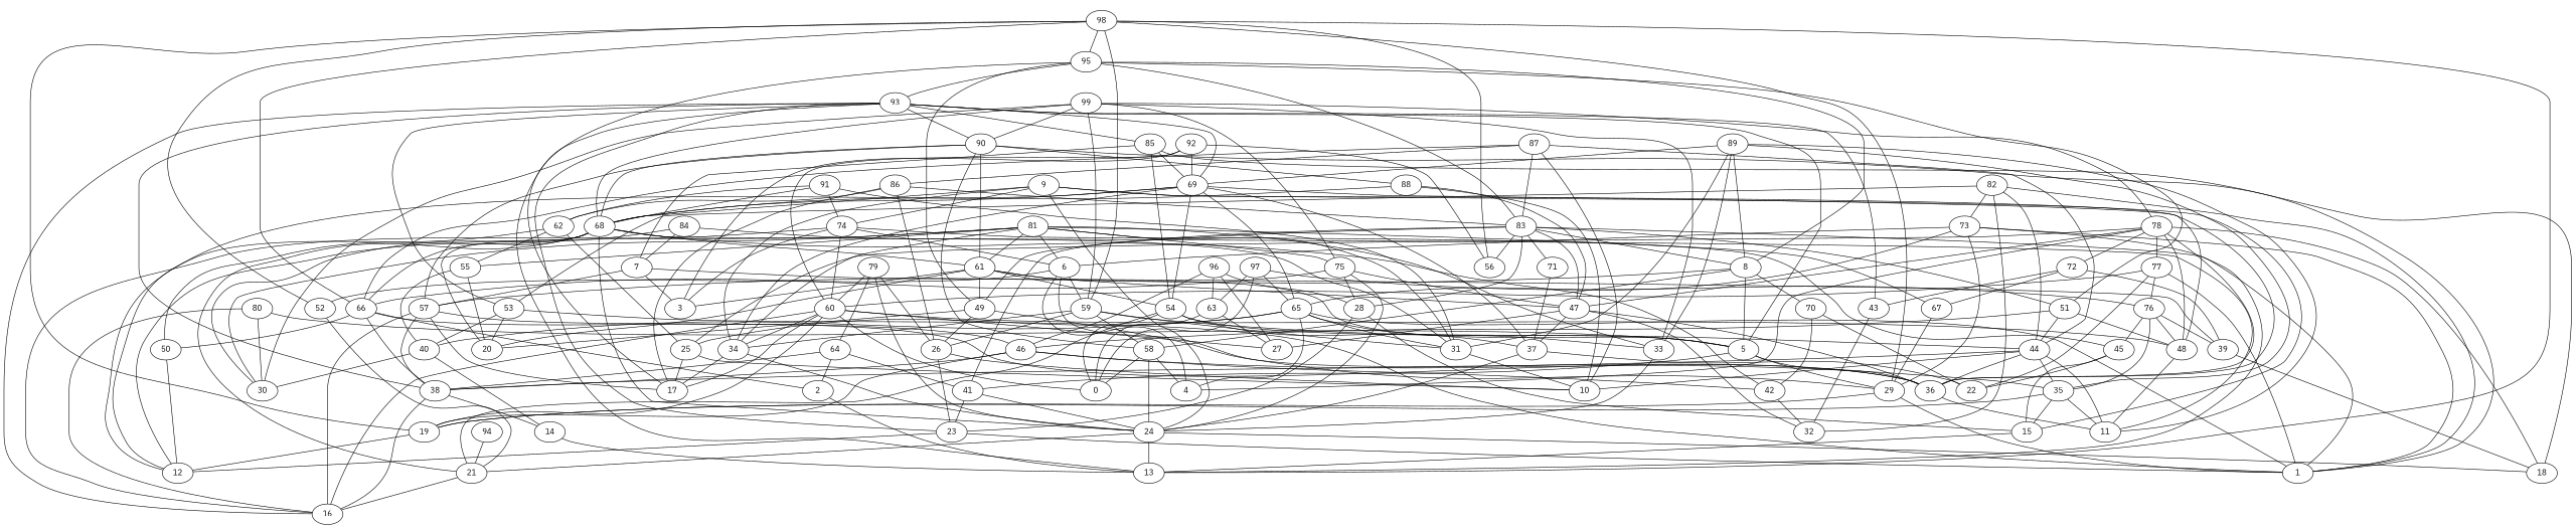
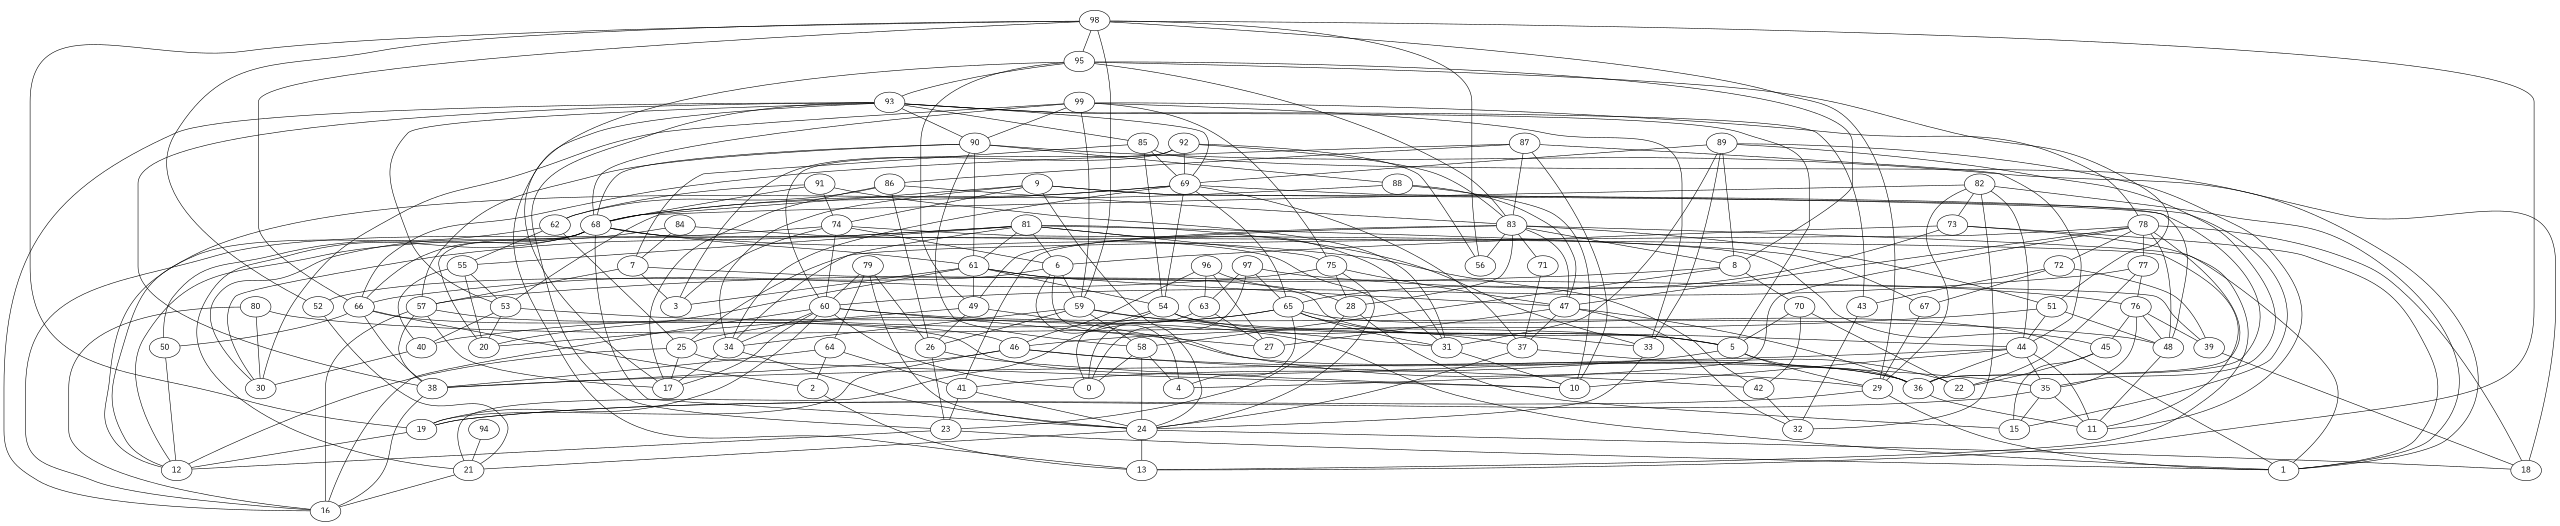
  digraph {
    fontname="IBM Plex Sans"
    node [fontname="IBM Plex Sans"]
    edge [color=black dir=none fontname="IBM Plex Sans"]
    53
    20
    40
    1
    97
    65
    63
    0
    76
    4
    25
    31
    33
    41
    24
    23
    21
    18
    13
    27
    72
    67
    39
    43
    29
    98
    66
    19
    56
    59
    52
    95
    36
    38
    50
    2
    28
    15
    12
    94
    16
    80
    5
    30
    54
    37
    92
    3
    60
    83
    69
    99
    68
    78
    90
    75
    11
    42
    61
    77
    47
    48
    10
    17
    62
    55
    22
    34
    88
    32
    89
    8
    35
    58
    57
    70
-   14
    82
    44
    73
    45
    71
    51
    49
    93
    85
    7
    9
    74
    91
    46
    87
    86
    26
    6
    84
    81
    96
    64
    79
    subgraph sub_1 {
      53
      20
      40
      1
      97
      65
      63
      0
      76
      4
      25
      31
      33
      41
      24
      23
      21
      18
      13
      27
      72
      67
      39
      43
      29
      98
      66
      19
      56
      59
      52
      95
      36
      38
      50
      2
      28
      15
      12
      94
      16
      80
      5
      30
      54
      37
      92
      3
      60
      83
      69
      99
      68
      78
      90
      75
      11
      42
      61
      77
      47
      48
      10
      17
      62
      55
      22
      34
      88
      32
      89
      8
      35
      58
      57
      70
-     14
      82
      44
      73
      45
      71
      51
      49
      93
      85
      7
      9
      74
      91
      46
      87
      86
      26
      6
      84
      81
      96
      64
      79
    }
    53 -> 20
    53 -> 40
    53 -> 1
    40 -> 30
-   40 -> 14
    97 -> 65
    97 -> 63
    97 -> 0
    97 -> 76
    65 -> 40
    65 -> 1
    65 -> 4
    65 -> 25
    65 -> 31
    65 -> 33
    63 -> 0
    63 -> 27
    76 -> 39
    76 -> 48
    76 -> 35
    76 -> 45
+   25 -> 12
    25 -> 10
    25 -> 17
    31 -> 10
    33 -> 24
    41 -> 24
    41 -> 23
    24 -> 21
    24 -> 18
    24 -> 13
    23 -> 1
    23 -> 12
    21 -> 16
    72 -> 67
    72 -> 39
    72 -> 43
    67 -> 29
    39 -> 18
    43 -> 32
    29 -> 1
    29 -> 19
    98 -> 13
    98 -> 29
    98 -> 66
    98 -> 19
    98 -> 56
    98 -> 59
    98 -> 52
    98 -> 95
    66 -> 36
    66 -> 38
    66 -> 50
    66 -> 2
    19 -> 12
    59 -> 31
    59 -> 34
    59 -> 58
    59 -> 44
    59 -> 26
    52 -> 21
    95 -> 83
    95 -> 17
    95 -> 8
    95 -> 51
    95 -> 49
    95 -> 93
    36 -> 11
    38 -> 16
-   38 -> 14
    50 -> 12
    2 -> 13
    28 -> 23
    28 -> 15
-   15 -> 13
    94 -> 21
    80 -> 16
    80 -> 5
    80 -> 30
    5 -> 41
    5 -> 29
    5 -> 36
    54 -> 0
    54 -> 21
    54 -> 5
    54 -> 37
    37 -> 24
    37 -> 22
    92 -> 56
    92 -> 3
    92 -> 60
+   92 -> 83
    92 -> 69
    60 -> 0
    60 -> 27
    60 -> 19
    60 -> 16
    60 -> 48
    60 -> 17
    60 -> 34
    83 -> 1
    83 -> 41
    83 -> 56
    83 -> 28
    83 -> 47
    83 -> 8
    83 -> 71
    83 -> 51
    83 -> 49
    69 -> 65
    69 -> 12
    69 -> 54
    69 -> 37
    69 -> 68
    69 -> 48
    69 -> 34
    99 -> 33
    99 -> 59
    99 -> 30
    99 -> 68
    99 -> 78
    99 -> 90
    99 -> 75
    68 -> 20
    68 -> 24
    68 -> 21
    68 -> 66
    68 -> 12
    68 -> 11
    68 -> 42
    68 -> 61
    78 -> 4
    78 -> 25
    78 -> 18
    78 -> 72
    78 -> 36
    78 -> 77
    78 -> 47
    78 -> 48
    90 -> 1
    90 -> 68
    90 -> 61
    90 -> 88
    90 -> 58
    90 -> 57
    75 -> 24
    75 -> 66
    75 -> 28
    75 -> 47
    42 -> 32
    61 -> 20
    61 -> 5
    61 -> 54
    61 -> 3
    61 -> 47
    61 -> 49
-   77 -> 1
    77 -> 76
    77 -> 60
    77 -> 22
    47 -> 27
    47 -> 36
    47 -> 37
    47 -> 32
    48 -> 11
    62 -> 25
    62 -> 50
    62 -> 55
+   55 -> 53
    55 -> 20
    55 -> 40
    34 -> 24
    34 -> 17
    88 -> 68
    88 -> 47
    88 -> 10
    89 -> 31
    89 -> 33
    89 -> 69
    89 -> 11
    89 -> 8
    89 -> 35
    8 -> 58
    8 -> 57
    8 -> 70
    35 -> 19
    35 -> 15
    35 -> 11
    58 -> 0
    58 -> 4
    58 -> 24
    57 -> 38
    57 -> 16
    57 -> 17
    57 -> 46
-   8 -> 5
+   70 -> 5
    70 -> 42
    70 -> 22
-   14 -> 13
    82 -> 53
    82 -> 1
    82 -> 32
    82 -> 44
    82 -> 73
    44 -> 36
    44 -> 38
    44 -> 11
    44 -> 10
    44 -> 35
    73 -> 1
    73 -> 65
    73 -> 13
-   73 -> 29
+   82 -> 29
    73 -> 6
    45 -> 15
    45 -> 22
    71 -> 37
    51 -> 48
    51 -> 44
    51 -> 46
    49 -> 20
    49 -> 36
    49 -> 26
    93 -> 53
    93 -> 23
    93 -> 13
    93 -> 43
    93 -> 38
    93 -> 16
    93 -> 5
    93 -> 69
    93 -> 90
    93 -> 85
    85 -> 18
    85 -> 54
    85 -> 69
    85 -> 7
    7 -> 39
    7 -> 3
    7 -> 57
    9 -> 24
    9 -> 36
    9 -> 15
    9 -> 68
    9 -> 34
    9 -> 74
    74 -> 16
    74 -> 3
    74 -> 60
    74 -> 45
    74 -> 6
    91 -> 31
    91 -> 68
    91 -> 62
    91 -> 74
    46 -> 19
    46 -> 38
    46 -> 42
    46 -> 35
    87 -> 66
    87 -> 83
    87 -> 10
    87 -> 44
    87 -> 86
    86 -> 83
    86 -> 17
    86 -> 62
    86 -> 26
    26 -> 23
    26 -> 10
    6 -> 4
    6 -> 29
    6 -> 59
    6 -> 52
    84 -> 31
    84 -> 30
    84 -> 7
    81 -> 31
    81 -> 33
    81 -> 67
    81 -> 12
    81 -> 30
    81 -> 75
    81 -> 61
    81 -> 55
    81 -> 34
    81 -> 6
    96 -> 63
    96 -> 27
    96 -> 28
    96 -> 46
    64 -> 41
    64 -> 38
    64 -> 2
    79 -> 24
    79 -> 60
    79 -> 26
    79 -> 64
  }
